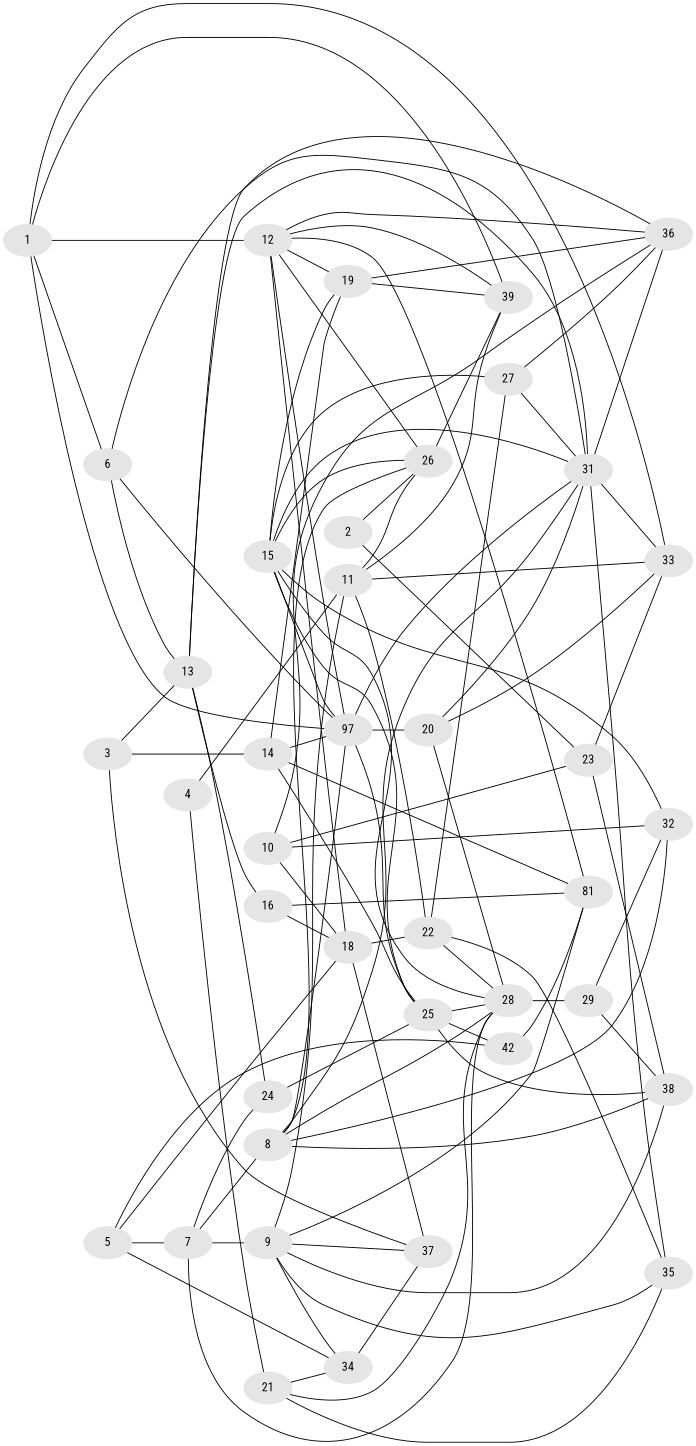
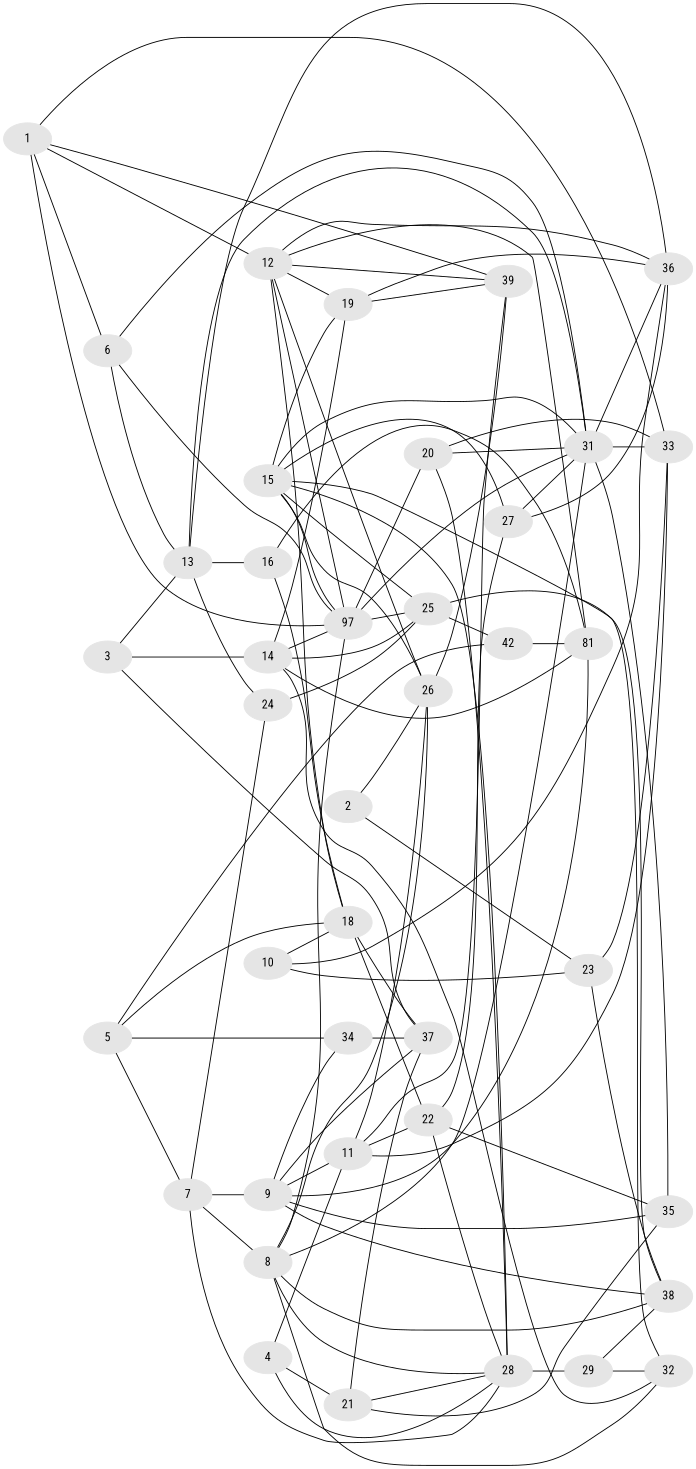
  graph {
    fontname="Roboto Condensed"
    rankdir=LR
    node [color=gray90 fontname="Roboto Condensed" style=filled]
    edge [fontname="Roboto Condensed" weight=1.0]
    1
    6
    12
    n4 [label=97]
    33
    39
    13
    31
    26
    18
    n11 [label=81]
    36
    19
    25
    20
    2
    23
    38
    3
    14
    37
    24
    16
    4
    11
    21
    22
    28
    35
    5
    7
    34
    n33 [label=42]
    8
    9
    32
    29
    10
    27
    15
    1 -- 6
    1 -- 12
    1 -- n4
    1 -- 33
    1 -- 39
    6 -- n4
    6 -- 13
    6 -- 31
    12 -- n4
    12 -- 39 [weight=2.0]
    12 -- 26
    12 -- 18
    12 -- n11 [weight=2.0]
    12 -- 36
    12 -- 19
    n4 -- 31
    n4 -- 25
    n4 -- 20
    13 -- 31
    13 -- 36
    13 -- 24
    13 -- 16
    31 -- 33
    31 -- 36
    31 -- 35
    26 -- 39
    18 -- 37
    18 -- 22 [weight=2.0]
    19 -- 39
    19 -- 36
    25 -- 38
-   25 -- 28
+   4 -- 28
    25 -- n33
    20 -- 33
    20 -- 31
    20 -- 28
    2 -- 26
    2 -- 23
    23 -- 33
    23 -- 38
    3 -- 13
    3 -- 14
    3 -- 37
    14 -- n4
    14 -- n11
    14 -- 19
    14 -- 25
    24 -- 25
    16 -- 18
    16 -- n11
    4 -- 11 [weight=2.0]
    4 -- 21
    11 -- 33
    11 -- 39
    11 -- 26
    11 -- 22
-   21 -- 34
+   21 -- 37
    21 -- 28
    21 -- 35
    22 -- 28 [weight=2.0]
    22 -- 35
    22 -- 27
    28 -- 29
    5 -- 18
    5 -- 7 [weight=2.0]
    5 -- 34
    5 -- n33
    7 -- 24
    7 -- 28 [weight=2.0]
    7 -- 8
    7 -- 9 [weight=2.0]
    34 -- 37
    n33 -- n11
    8 -- n4
    8 -- 31
    8 -- 26
    8 -- 38
    8 -- 28
    8 -- 32
    9 -- n11 [weight=2.0]
    9 -- 38
    9 -- 37
    9 -- 11
    9 -- 35
    9 -- 34
    29 -- 38
    29 -- 32
    10 -- 18
    10 -- 36
    10 -- 23
-   10 -- 32
+   14 -- 32
    27 -- 31
    27 -- 36
    15 -- n4
    15 -- 31
    15 -- 26
    15 -- 19 [weight=2.0]
    15 -- 25 [weight=2.0]
    15 -- 28
    15 -- 32 [weight=2.0]
    15 -- 27
  }
